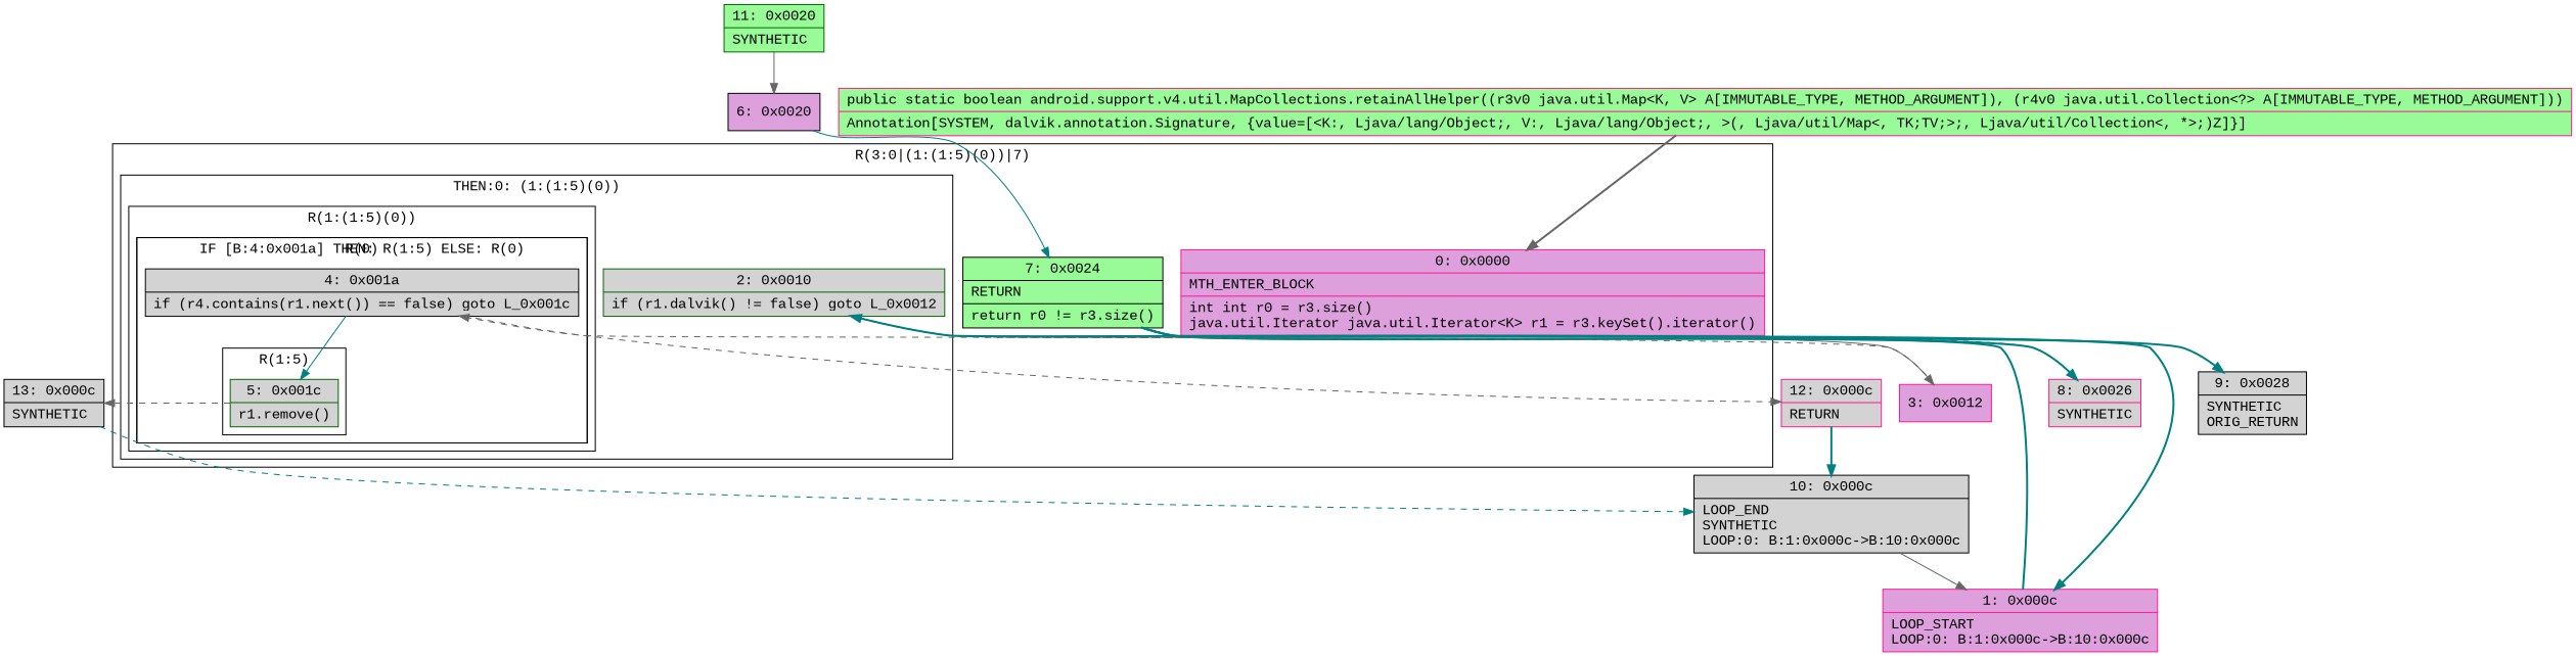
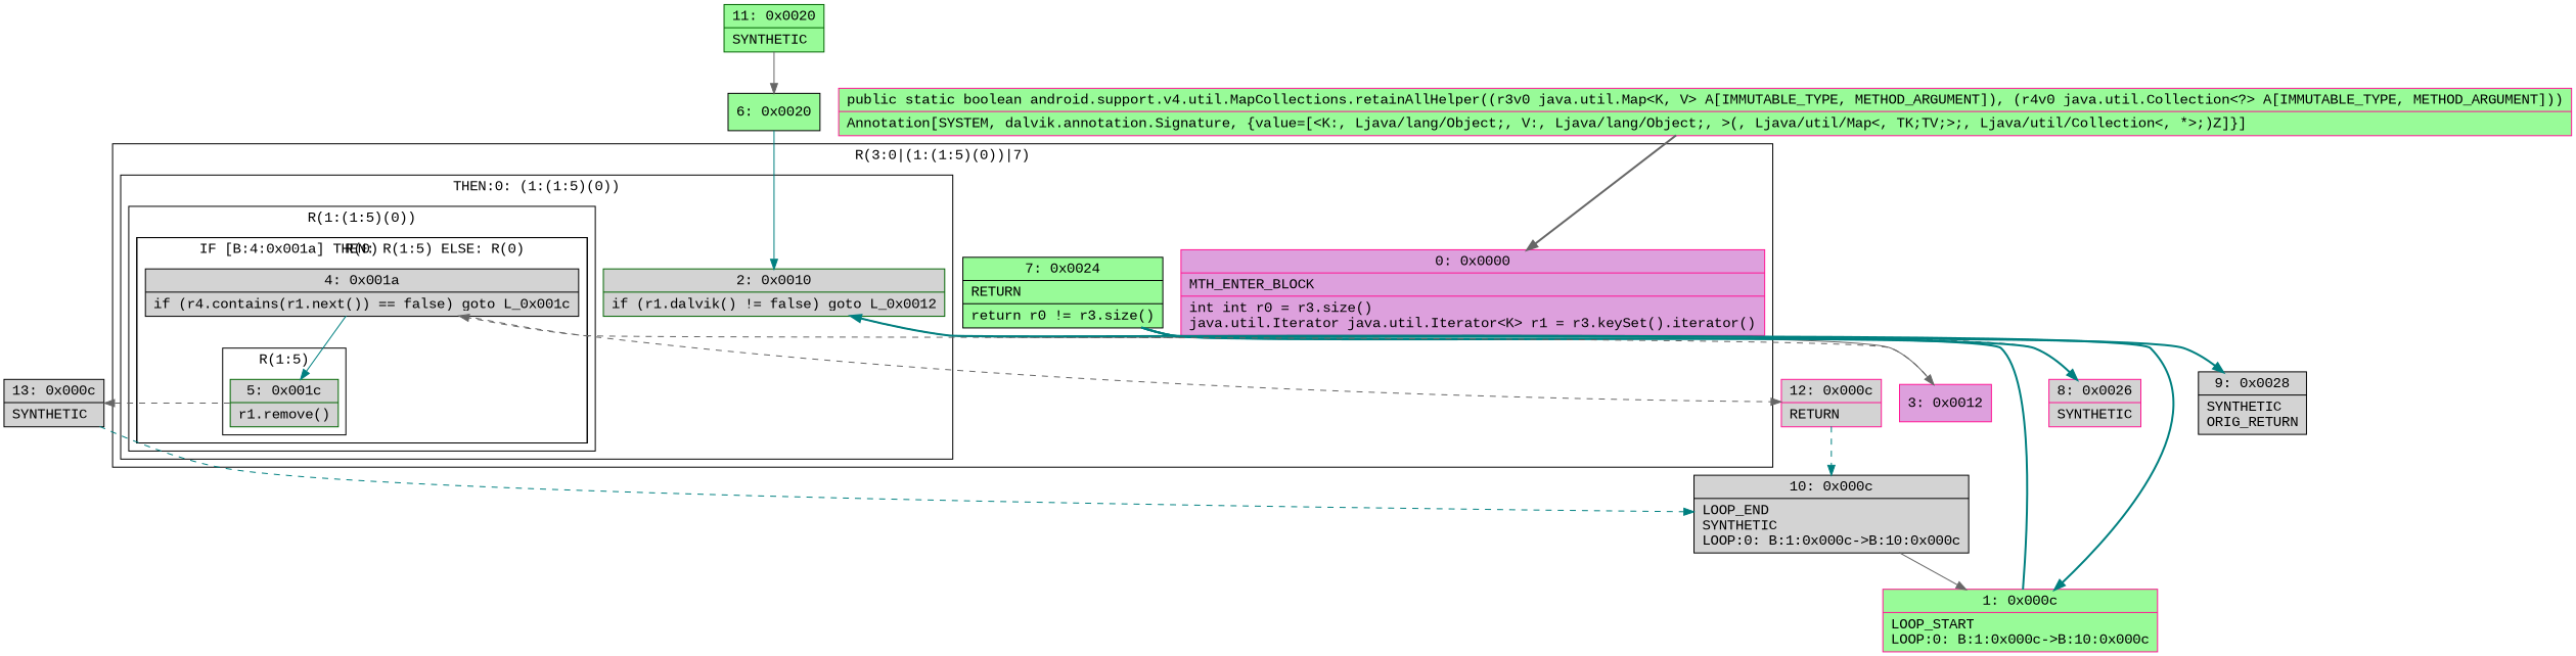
  digraph {
    fontname="Liberation Mono"
    node [color=black fillcolor=lightgrey fontname="Liberation Mono" shape=record style=filled]
    edge [color=gray40 fontname="Liberation Mono" style=dashed]
    n1 [color=darkgreen label="{5\:\ 0x001c|r1.remove()\l}"]
    n2 [label="{4\:\ 0x001a|if (r4.contains(r1.next()) == false) goto L_0x001c\l}"]
    n3 [color=darkgreen label="{2\:\ 0x0010|if (r1.dalvik() != false) goto L_0x0012\l}"]
    n4 [color=deeppink fillcolor=plum label="{0\:\ 0x0000|MTH_ENTER_BLOCK\l|int int r0 = r3.size()\ljava.util.Iterator java.util.Iterator\<K\> r1 = r3.keySet().iterator()\l}"]
    n5 [fillcolor=palegreen label="{7\:\ 0x0024|RETURN\l|return r0 != r3.size()\l}"]
    n6 [label="{13\:\ 0x000c|SYNTHETIC\l}"]
    n7 [color=deeppink label="{12\:\ 0x000c|RETURN\l}"]
    n8 [color=deeppink fillcolor=plum label="{3\:\ 0x0012}"]
    n9 [color=deeppink label="{8\:\ 0x0026|SYNTHETIC\l}"]
-   n10 [color=deeppink fillcolor=plum label="{1\:\ 0x000c|LOOP_START\lLOOP:0: B:1:0x000c\-\>B:10:0x000c\l}"]
+   n10 [color=deeppink fillcolor=palegreen label="{1\:\ 0x000c|LOOP_START\lLOOP:0: B:1:0x000c\-\>B:10:0x000c\l}"]
    n11 [label="{9\:\ 0x0028|SYNTHETIC\lORIG_RETURN\l}"]
    n12 [color=darkgreen fillcolor=palegreen label="{11\:\ 0x0020|SYNTHETIC\l}"]
-   n13 [fillcolor=plum label="{6\:\ 0x0020}"]
+   n13 [fillcolor=palegreen label="{6\:\ 0x0020}"]
    n14 [label="{10\:\ 0x000c|LOOP_END\lSYNTHETIC\lLOOP:0: B:1:0x000c\-\>B:10:0x000c\l}"]
    n15 [color=deeppink fillcolor=palegreen label="{public static boolean android.support.v4.util.MapCollections.retainAllHelper((r3v0 java.util.Map\<K, V\> A[IMMUTABLE_TYPE, METHOD_ARGUMENT]), (r4v0 java.util.Collection\<?\> A[IMMUTABLE_TYPE, METHOD_ARGUMENT]))  | Annotation[SYSTEM, dalvik.annotation.Signature, \{value=[\<K:, Ljava\/lang\/Object;, V:, Ljava\/lang\/Object;, \>(, Ljava\/util\/Map\<, TK;TV;\>;, Ljava\/util\/Collection\<, *\>;)Z]\}]\l}"]
    subgraph cluster_1 {
      label="R(3:0|(1:(1:5)(0))|7)"
      n4
      n5
      subgraph cluster_2 {
        label="THEN:0: (1:(1:5)(0))"
        n3
        subgraph cluster_3 {
          label="R(1:(1:5)(0))"
          subgraph cluster_4 {
            label="IF [B:4:0x001a] THEN: R(1:5) ELSE: R(0)"
            n2
            subgraph cluster_5 {
              label="R(1:5)"
              n1
            }
            subgraph cluster_6 {
              label="R(0)"
            }
          }
        }
      }
    }
    n1 -> n6
    n2 -> n1 [color=teal style=solid]
    n2 -> n7
    n3 -> n8 [style=solid]
    n3 -> n9
    n5 -> n9 [color=teal style=bold]
    n5 -> n10 [color=teal style=bold]
    n5 -> n11 [color=teal style=bold]
    n6 -> n14 [color=teal]
-   n7 -> n14 [color=teal style=bold]
+   n7 -> n14 [color=teal]
    n8 -> n2
    n10 -> n3 [color=teal style=bold]
    n12 -> n13 [style=solid]
-   n13 -> n5 [color=teal style=solid]
+   n13 -> n3 [color=teal style=solid]
    n14 -> n10 [style=solid]
    n15 -> n4 [style=bold]
  }
